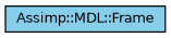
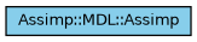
  digraph {
    rankdir=LR
-   n1 [color=black fillcolor=skyblue fontname=Helvetica fontsize=10 height=0.2 label="Assimp::MDL::Frame" shape=record style=filled width=0.4]
+   n1 [color=black fillcolor=skyblue fontname=Helvetica fontsize=10 height=0.2 label="Assimp::MDL::Assimp" shape=record style=filled width=0.4]
  }
